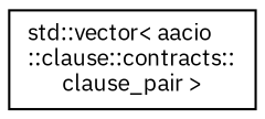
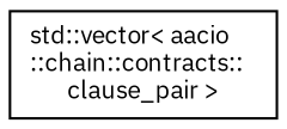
  digraph {
    rankdir=TB
    fontname="IBM Plex Sans"
-   n1 [color=black fillcolor=white fontname="IBM Plex Sans" fontsize=10 height=0.2 label="std::vector\< aacio\l::clause::contracts::\lclause_pair \>" shape=record style=filled width=0.4]
+   n1 [color=black fillcolor=white fontname="IBM Plex Sans" fontsize=10 height=0.2 label="std::vector\< aacio\l::chain::contracts::\lclause_pair \>" shape=record style=filled width=0.4]
  }
